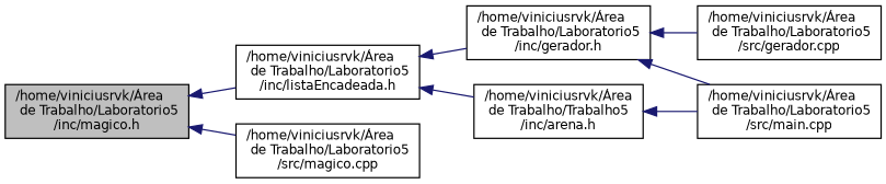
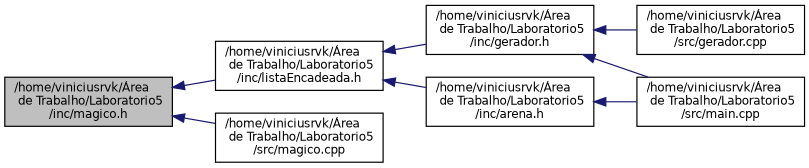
  digraph {
    rankdir=LR
    node [color=black fillcolor=white fontname=Helvetica fontsize=10 shape=record style=filled]
    edge [color=midnightblue dir=back fontname=Helvetica fontsize=10 labelfontname=Helvetica labelfontsize=10 style=solid]
    n1 [fillcolor=grey75 fontcolor=black height=0.2 label="/home/viniciusrvk/Área\l de Trabalho/Laboratorio5\l/inc/magico.h" width=0.4]
    n2 [height=0.2 label="/home/viniciusrvk/Área\l de Trabalho/Laboratorio5\l/inc/listaEncadeada.h" width=0.4]
    n3 [height=0.2 label="/home/viniciusrvk/Área\l de Trabalho/Laboratorio5\l/src/magico.cpp" width=0.4]
    n4 [height=0.2 label="/home/viniciusrvk/Área\l de Trabalho/Laboratorio5\l/inc/gerador.h" width=0.4]
-   n5 [height=0.2 label="/home/viniciusrvk/Área\l de Trabalho/Trabalho5\l/inc/arena.h" width=0.4]
+   n5 [height=0.2 label="/home/viniciusrvk/Área\l de Trabalho/Laboratorio5\l/inc/arena.h" width=0.4]
    n6 [height=0.2 label="/home/viniciusrvk/Área\l de Trabalho/Laboratorio5\l/src/gerador.cpp" width=0.4]
    n7 [height=0.2 label="/home/viniciusrvk/Área\l de Trabalho/Laboratorio5\l/src/main.cpp" width=0.4]
    n1 -> n2
    n1 -> n3
    n2 -> n4
    n2 -> n5
    n4 -> n6
    n4 -> n7
    n5 -> n7
  }
